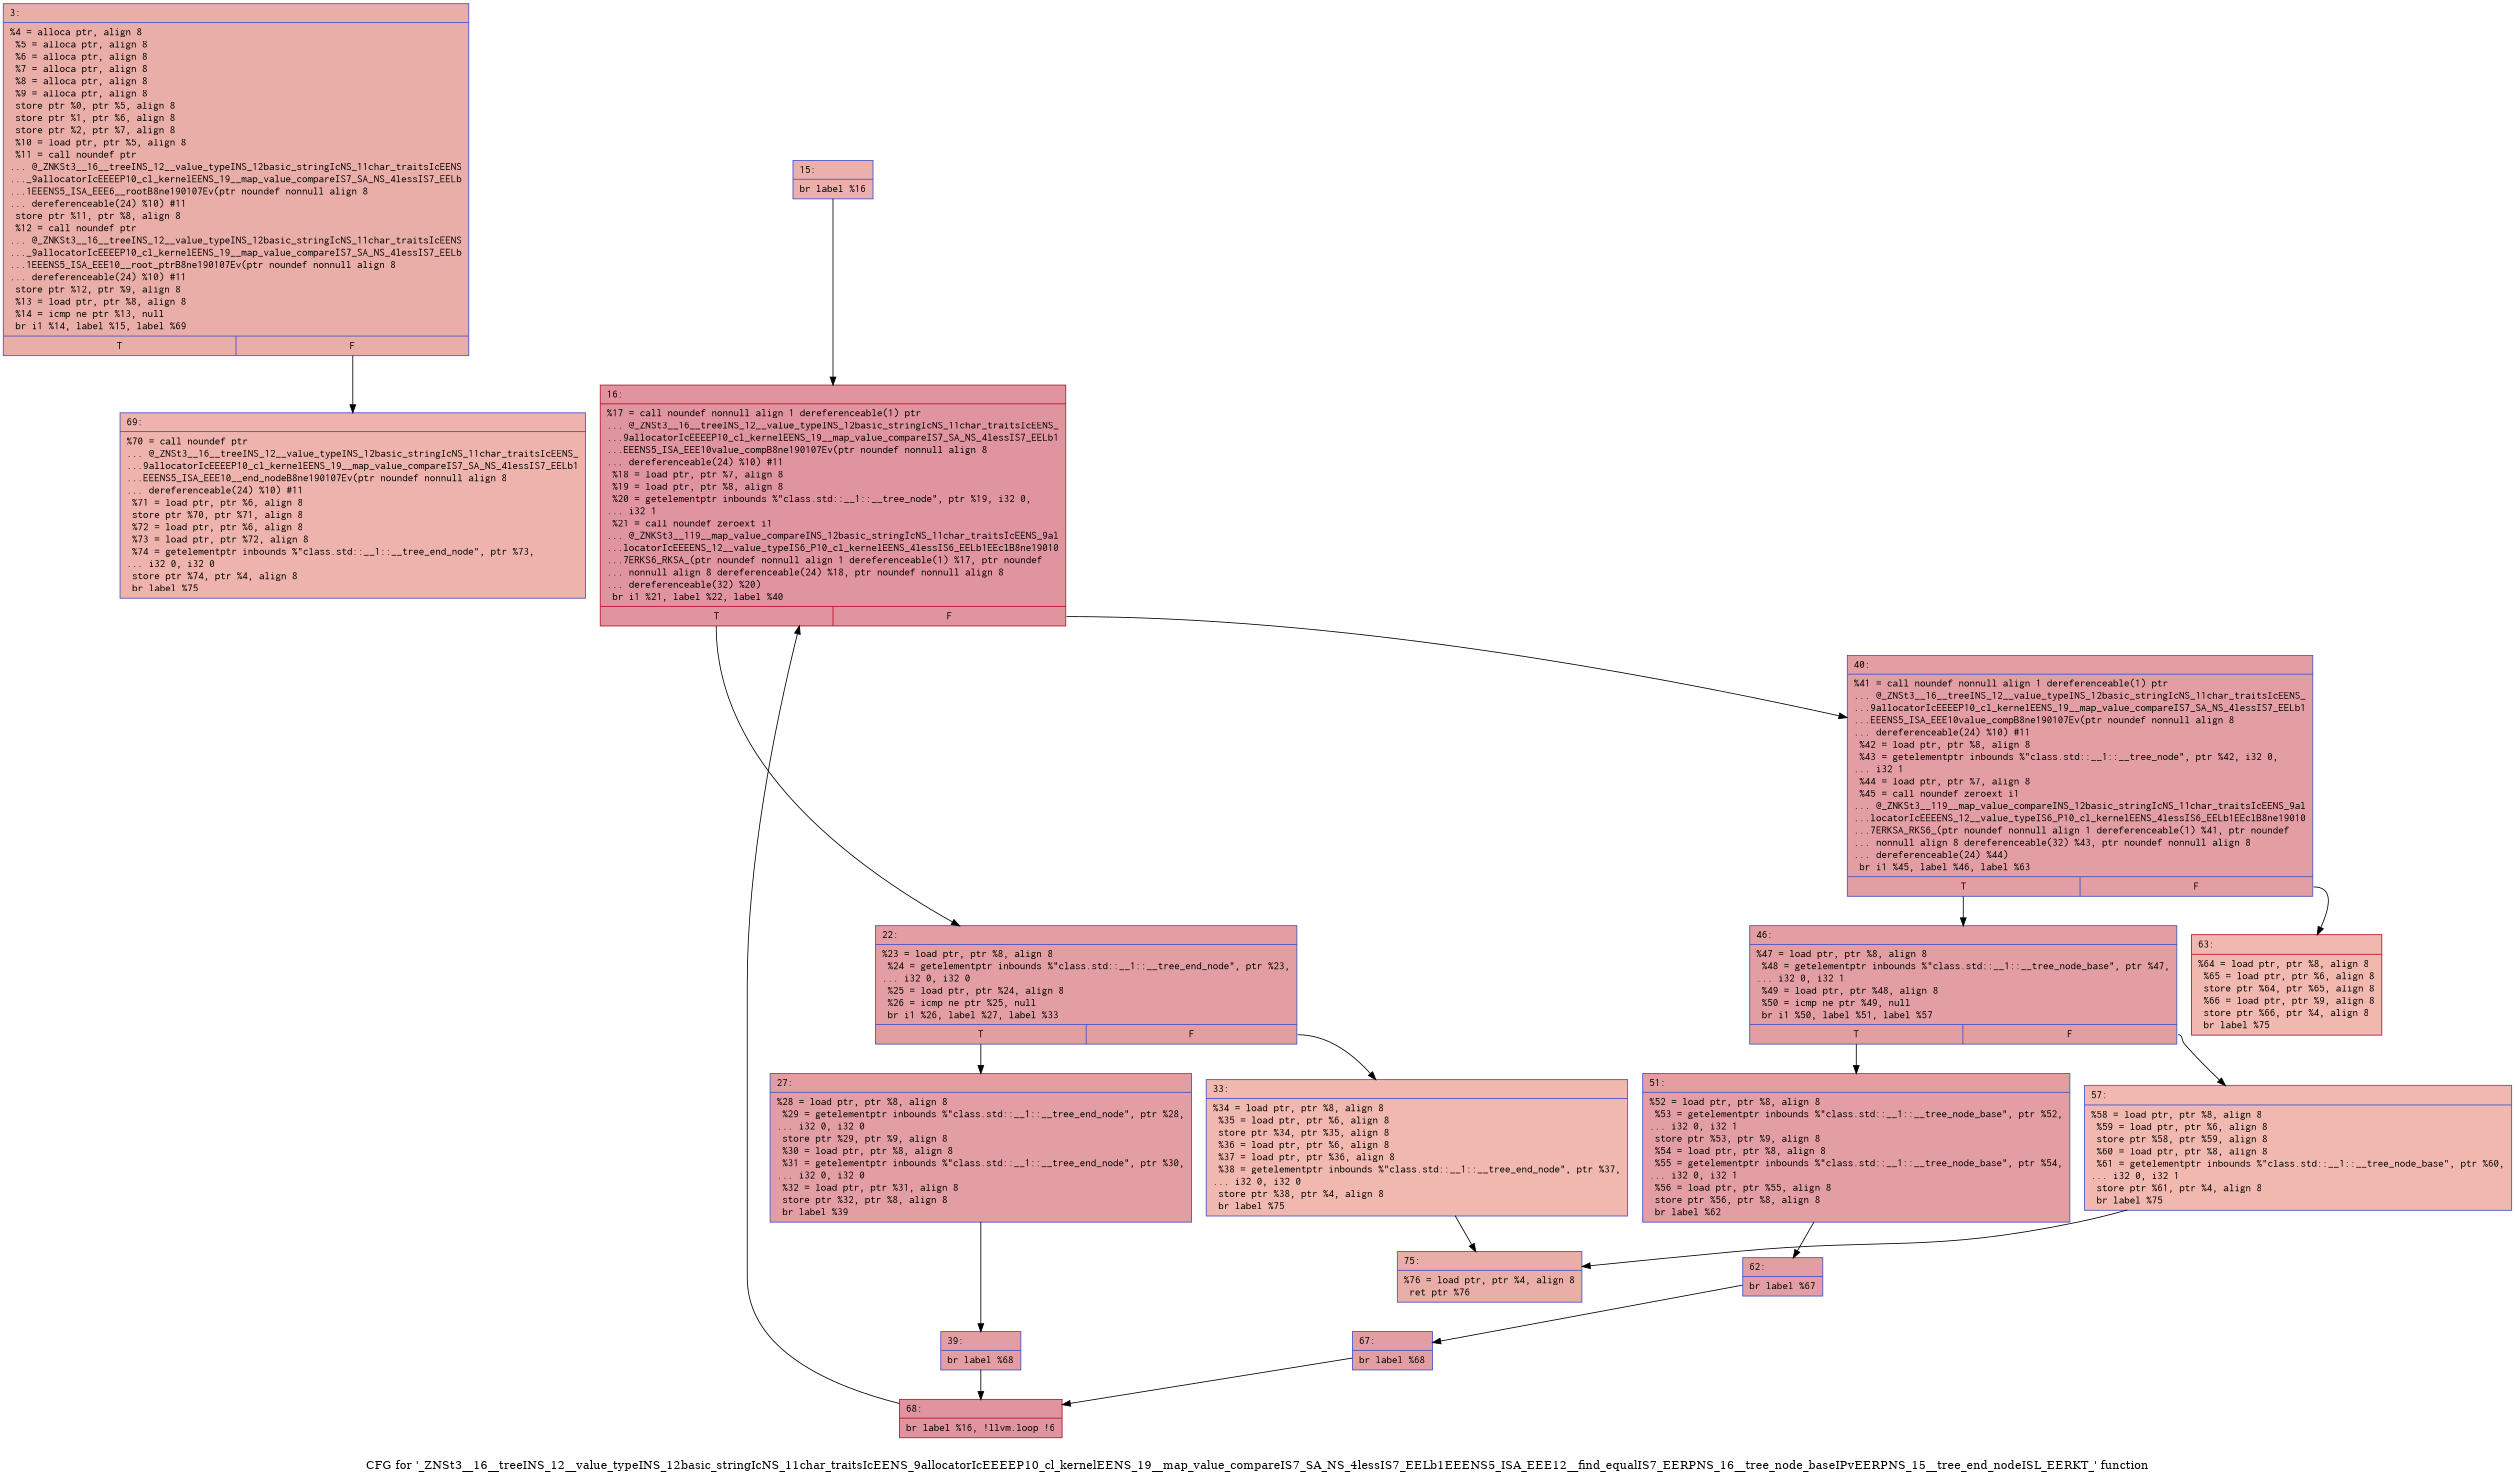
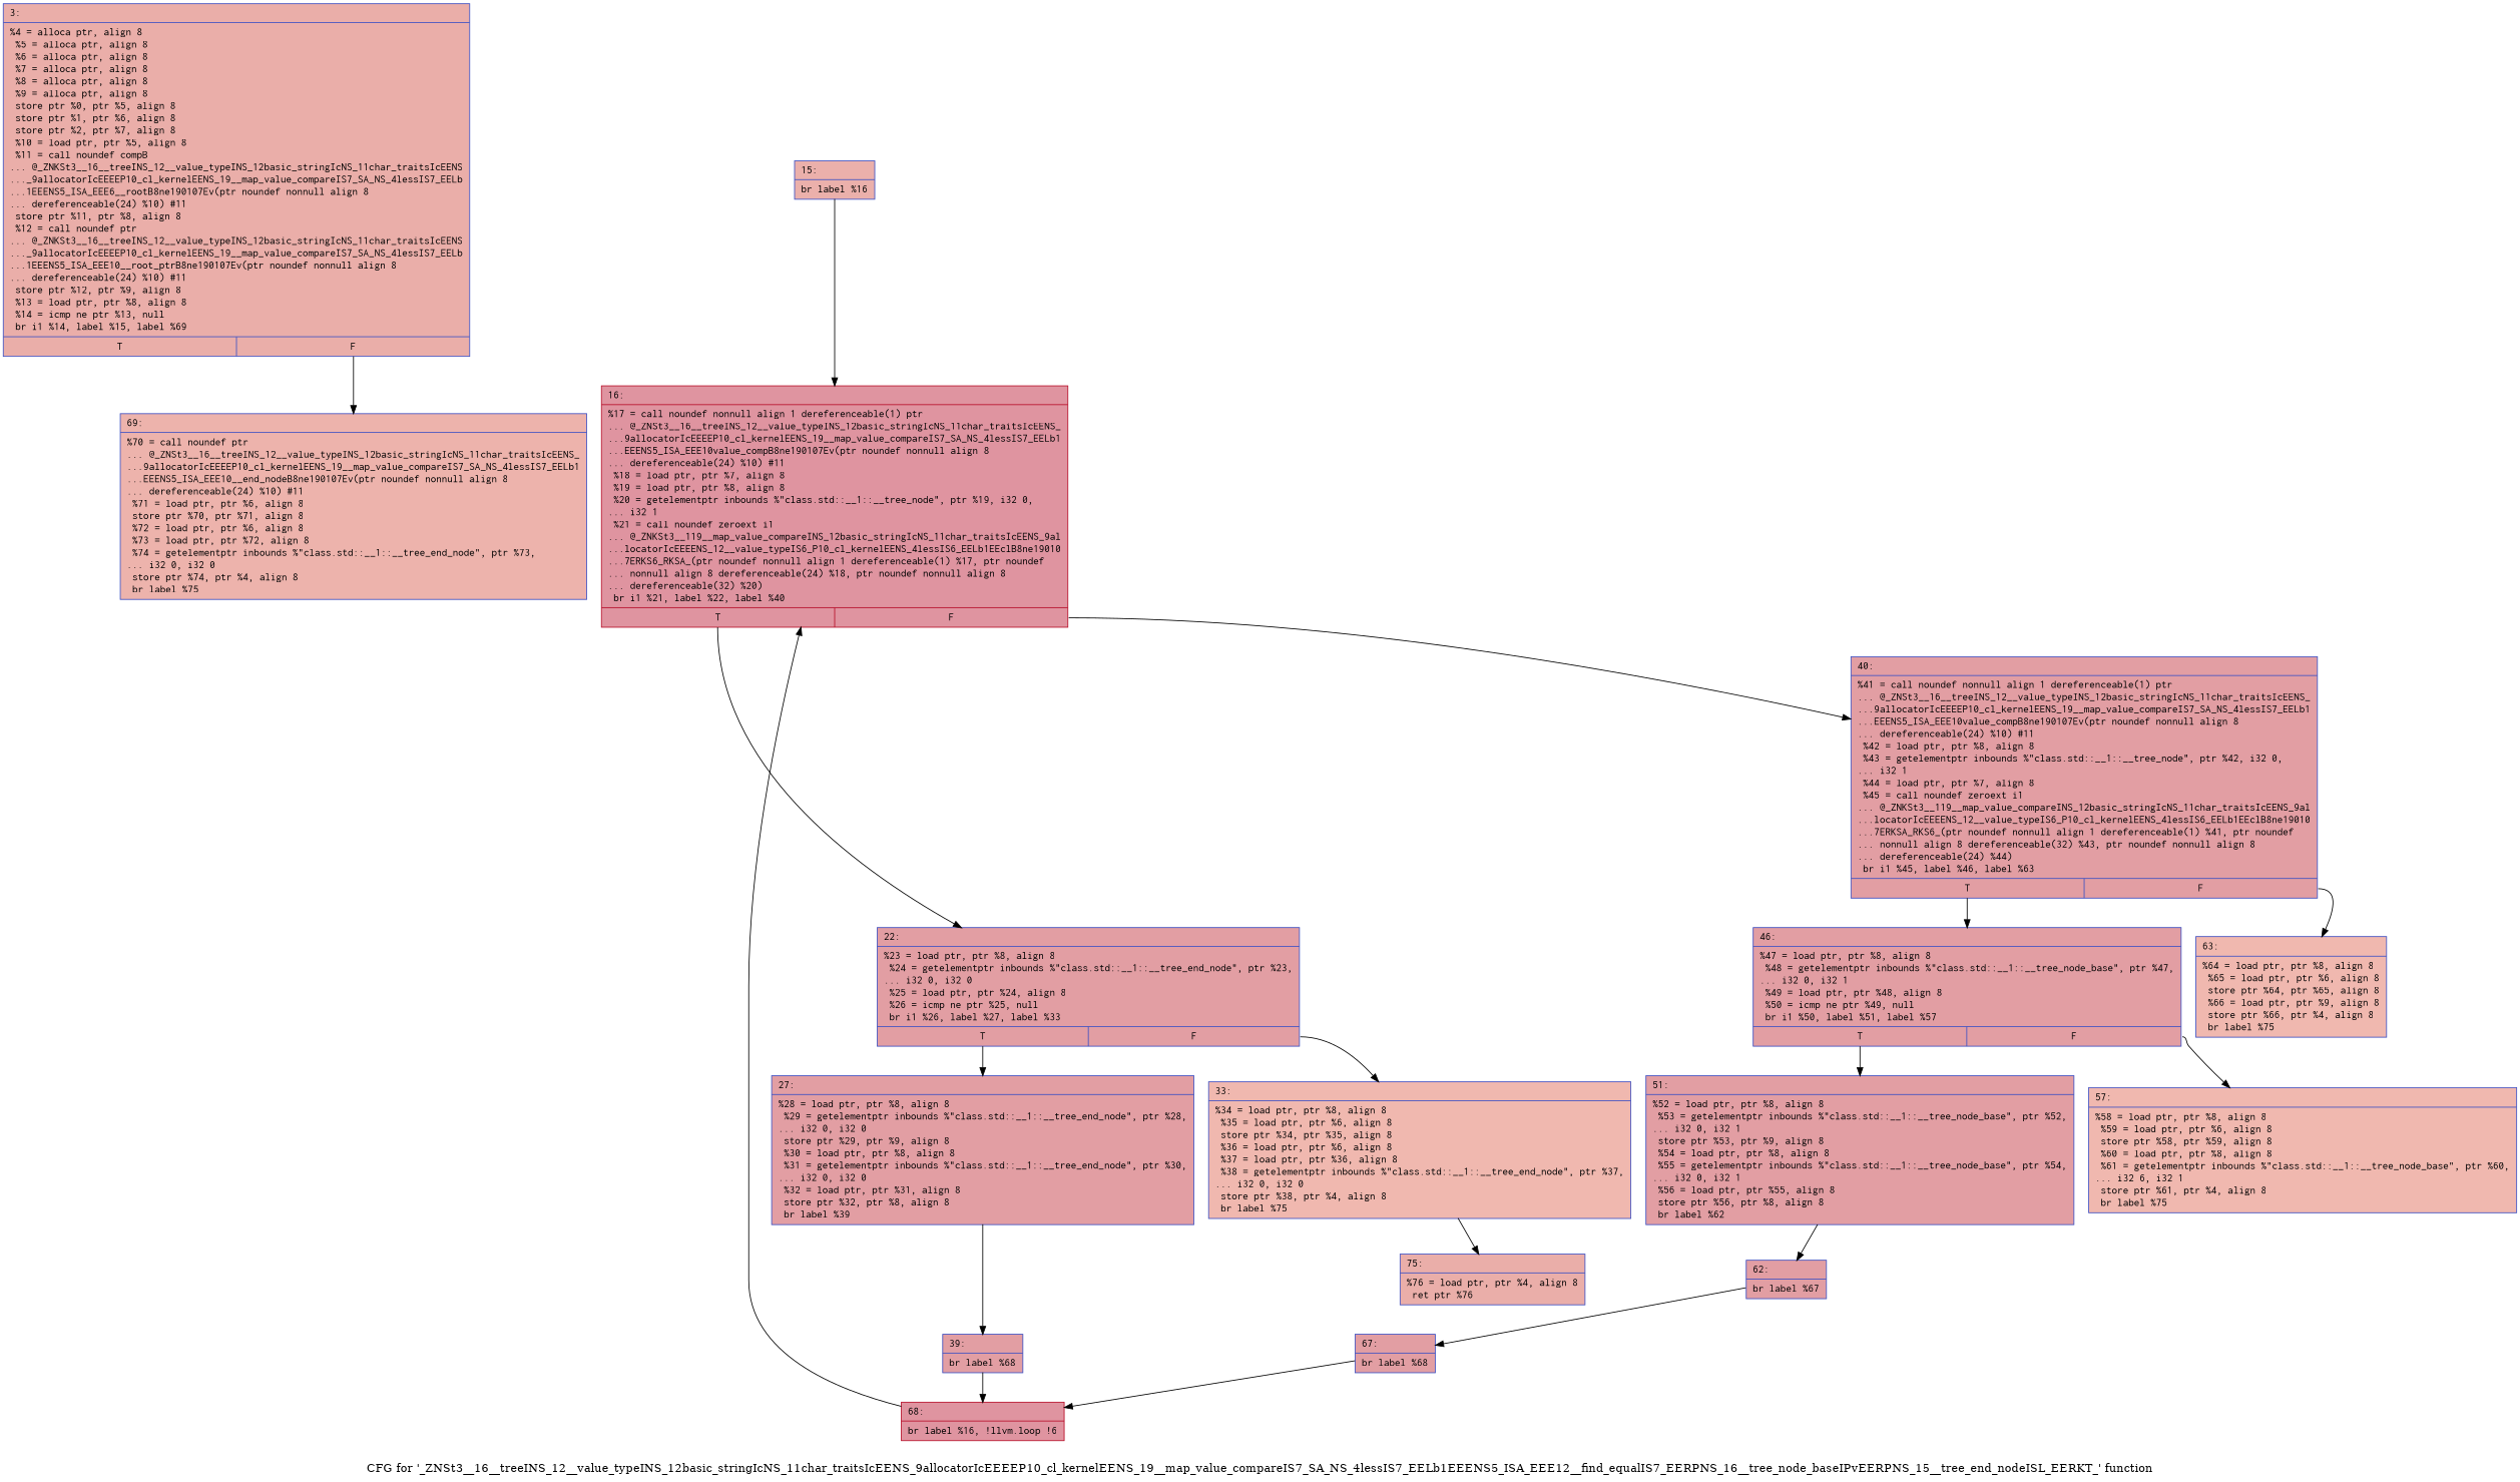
  digraph {
    label="CFG for '_ZNSt3__16__treeINS_12__value_typeINS_12basic_stringIcNS_11char_traitsIcEENS_9allocatorIcEEEEP10_cl_kernelEENS_19__map_value_compareIS7_SA_NS_4lessIS7_EELb1EEENS5_ISA_EEE12__find_equalIS7_EERPNS_16__tree_node_baseIPvEERPNS_15__tree_end_nodeISL_EERKT_' function"
    node [color="#3d50c3ff" fillcolor="#be242e70" fontname=Courier shape=record style=filled]
-   n1 [fillcolor="#d0473d70" label="{3:\l|  %4 = alloca ptr, align 8\l  %5 = alloca ptr, align 8\l  %6 = alloca ptr, align 8\l  %7 = alloca ptr, align 8\l  %8 = alloca ptr, align 8\l  %9 = alloca ptr, align 8\l  store ptr %0, ptr %5, align 8\l  store ptr %1, ptr %6, align 8\l  store ptr %2, ptr %7, align 8\l  %10 = load ptr, ptr %5, align 8\l  %11 = call noundef ptr\l... @_ZNKSt3__16__treeINS_12__value_typeINS_12basic_stringIcNS_11char_traitsIcEENS\l..._9allocatorIcEEEEP10_cl_kernelEENS_19__map_value_compareIS7_SA_NS_4lessIS7_EELb\l...1EEENS5_ISA_EEE6__rootB8ne190107Ev(ptr noundef nonnull align 8\l... dereferenceable(24) %10) #11\l  store ptr %11, ptr %8, align 8\l  %12 = call noundef ptr\l... @_ZNKSt3__16__treeINS_12__value_typeINS_12basic_stringIcNS_11char_traitsIcEENS\l..._9allocatorIcEEEEP10_cl_kernelEENS_19__map_value_compareIS7_SA_NS_4lessIS7_EELb\l...1EEENS5_ISA_EEE10__root_ptrB8ne190107Ev(ptr noundef nonnull align 8\l... dereferenceable(24) %10) #11\l  store ptr %12, ptr %9, align 8\l  %13 = load ptr, ptr %8, align 8\l  %14 = icmp ne ptr %13, null\l  br i1 %14, label %15, label %69\l|{<s0>T|<s1>F}}"]
+   n1 [fillcolor="#d0473d70" label="{3:\l|  %4 = alloca ptr, align 8\l  %5 = alloca ptr, align 8\l  %6 = alloca ptr, align 8\l  %7 = alloca ptr, align 8\l  %8 = alloca ptr, align 8\l  %9 = alloca ptr, align 8\l  store ptr %0, ptr %5, align 8\l  store ptr %1, ptr %6, align 8\l  store ptr %2, ptr %7, align 8\l  %10 = load ptr, ptr %5, align 8\l  %11 = call noundef compB\l... @_ZNKSt3__16__treeINS_12__value_typeINS_12basic_stringIcNS_11char_traitsIcEENS\l..._9allocatorIcEEEEP10_cl_kernelEENS_19__map_value_compareIS7_SA_NS_4lessIS7_EELb\l...1EEENS5_ISA_EEE6__rootB8ne190107Ev(ptr noundef nonnull align 8\l... dereferenceable(24) %10) #11\l  store ptr %11, ptr %8, align 8\l  %12 = call noundef ptr\l... @_ZNKSt3__16__treeINS_12__value_typeINS_12basic_stringIcNS_11char_traitsIcEENS\l..._9allocatorIcEEEEP10_cl_kernelEENS_19__map_value_compareIS7_SA_NS_4lessIS7_EELb\l...1EEENS5_ISA_EEE10__root_ptrB8ne190107Ev(ptr noundef nonnull align 8\l... dereferenceable(24) %10) #11\l  store ptr %12, ptr %9, align 8\l  %13 = load ptr, ptr %8, align 8\l  %14 = icmp ne ptr %13, null\l  br i1 %14, label %15, label %69\l|{<s0>T|<s1>F}}"]
    n2 [fillcolor="#d6524470" label="{69:\l|  %70 = call noundef ptr\l... @_ZNSt3__16__treeINS_12__value_typeINS_12basic_stringIcNS_11char_traitsIcEENS_\l...9allocatorIcEEEEP10_cl_kernelEENS_19__map_value_compareIS7_SA_NS_4lessIS7_EELb1\l...EEENS5_ISA_EEE10__end_nodeB8ne190107Ev(ptr noundef nonnull align 8\l... dereferenceable(24) %10) #11\l  %71 = load ptr, ptr %6, align 8\l  store ptr %70, ptr %71, align 8\l  %72 = load ptr, ptr %6, align 8\l  %73 = load ptr, ptr %72, align 8\l  %74 = getelementptr inbounds %\"class.std::__1::__tree_end_node\", ptr %73,\l... i32 0, i32 0\l  store ptr %74, ptr %4, align 8\l  br label %75\l}"]
    n3 [fillcolor="#d24b4070" label="{15:\l|  br label %16\l}"]
    n4 [color="#b70d28ff" fillcolor="#b70d2870" label="{16:\l|  %17 = call noundef nonnull align 1 dereferenceable(1) ptr\l... @_ZNSt3__16__treeINS_12__value_typeINS_12basic_stringIcNS_11char_traitsIcEENS_\l...9allocatorIcEEEEP10_cl_kernelEENS_19__map_value_compareIS7_SA_NS_4lessIS7_EELb1\l...EEENS5_ISA_EEE10value_compB8ne190107Ev(ptr noundef nonnull align 8\l... dereferenceable(24) %10) #11\l  %18 = load ptr, ptr %7, align 8\l  %19 = load ptr, ptr %8, align 8\l  %20 = getelementptr inbounds %\"class.std::__1::__tree_node\", ptr %19, i32 0,\l... i32 1\l  %21 = call noundef zeroext i1\l... @_ZNKSt3__119__map_value_compareINS_12basic_stringIcNS_11char_traitsIcEENS_9al\l...locatorIcEEEENS_12__value_typeIS6_P10_cl_kernelEENS_4lessIS6_EELb1EEclB8ne19010\l...7ERKS6_RKSA_(ptr noundef nonnull align 1 dereferenceable(1) %17, ptr noundef\l... nonnull align 8 dereferenceable(24) %18, ptr noundef nonnull align 8\l... dereferenceable(32) %20)\l  br i1 %21, label %22, label %40\l|{<s0>T|<s1>F}}"]
    n5 [label="{22:\l|  %23 = load ptr, ptr %8, align 8\l  %24 = getelementptr inbounds %\"class.std::__1::__tree_end_node\", ptr %23,\l... i32 0, i32 0\l  %25 = load ptr, ptr %24, align 8\l  %26 = icmp ne ptr %25, null\l  br i1 %26, label %27, label %33\l|{<s0>T|<s1>F}}"]
    n6 [label="{40:\l|  %41 = call noundef nonnull align 1 dereferenceable(1) ptr\l... @_ZNSt3__16__treeINS_12__value_typeINS_12basic_stringIcNS_11char_traitsIcEENS_\l...9allocatorIcEEEEP10_cl_kernelEENS_19__map_value_compareIS7_SA_NS_4lessIS7_EELb1\l...EEENS5_ISA_EEE10value_compB8ne190107Ev(ptr noundef nonnull align 8\l... dereferenceable(24) %10) #11\l  %42 = load ptr, ptr %8, align 8\l  %43 = getelementptr inbounds %\"class.std::__1::__tree_node\", ptr %42, i32 0,\l... i32 1\l  %44 = load ptr, ptr %7, align 8\l  %45 = call noundef zeroext i1\l... @_ZNKSt3__119__map_value_compareINS_12basic_stringIcNS_11char_traitsIcEENS_9al\l...locatorIcEEEENS_12__value_typeIS6_P10_cl_kernelEENS_4lessIS6_EELb1EEclB8ne19010\l...7ERKSA_RKS6_(ptr noundef nonnull align 1 dereferenceable(1) %41, ptr noundef\l... nonnull align 8 dereferenceable(32) %43, ptr noundef nonnull align 8\l... dereferenceable(24) %44)\l  br i1 %45, label %46, label %63\l|{<s0>T|<s1>F}}"]
    n7 [fillcolor="#d0473d70" label="{75:\l|  %76 = load ptr, ptr %4, align 8\l  ret ptr %76\l}"]
    n8 [label="{27:\l|  %28 = load ptr, ptr %8, align 8\l  %29 = getelementptr inbounds %\"class.std::__1::__tree_end_node\", ptr %28,\l... i32 0, i32 0\l  store ptr %29, ptr %9, align 8\l  %30 = load ptr, ptr %8, align 8\l  %31 = getelementptr inbounds %\"class.std::__1::__tree_end_node\", ptr %30,\l... i32 0, i32 0\l  %32 = load ptr, ptr %31, align 8\l  store ptr %32, ptr %8, align 8\l  br label %39\l}"]
    n9 [fillcolor="#dc5d4a70" label="{33:\l|  %34 = load ptr, ptr %8, align 8\l  %35 = load ptr, ptr %6, align 8\l  store ptr %34, ptr %35, align 8\l  %36 = load ptr, ptr %6, align 8\l  %37 = load ptr, ptr %36, align 8\l  %38 = getelementptr inbounds %\"class.std::__1::__tree_end_node\", ptr %37,\l... i32 0, i32 0\l  store ptr %38, ptr %4, align 8\l  br label %75\l}"]
    n10 [label="{46:\l|  %47 = load ptr, ptr %8, align 8\l  %48 = getelementptr inbounds %\"class.std::__1::__tree_node_base\", ptr %47,\l... i32 0, i32 1\l  %49 = load ptr, ptr %48, align 8\l  %50 = icmp ne ptr %49, null\l  br i1 %50, label %51, label %57\l|{<s0>T|<s1>F}}"]
-   n11 [color="#b70d28ff" fillcolor="#dc5d4a70" label="{63:\l|  %64 = load ptr, ptr %8, align 8\l  %65 = load ptr, ptr %6, align 8\l  store ptr %64, ptr %65, align 8\l  %66 = load ptr, ptr %9, align 8\l  store ptr %66, ptr %4, align 8\l  br label %75\l}"]
+   n11 [fillcolor="#dc5d4a70" label="{63:\l|  %64 = load ptr, ptr %8, align 8\l  %65 = load ptr, ptr %6, align 8\l  store ptr %64, ptr %65, align 8\l  %66 = load ptr, ptr %9, align 8\l  store ptr %66, ptr %4, align 8\l  br label %75\l}"]
    n12 [label="{39:\l|  br label %68\l}"]
    n13 [label="{51:\l|  %52 = load ptr, ptr %8, align 8\l  %53 = getelementptr inbounds %\"class.std::__1::__tree_node_base\", ptr %52,\l... i32 0, i32 1\l  store ptr %53, ptr %9, align 8\l  %54 = load ptr, ptr %8, align 8\l  %55 = getelementptr inbounds %\"class.std::__1::__tree_node_base\", ptr %54,\l... i32 0, i32 1\l  %56 = load ptr, ptr %55, align 8\l  store ptr %56, ptr %8, align 8\l  br label %62\l}"]
-   n14 [fillcolor="#dc5d4a70" label="{57:\l|  %58 = load ptr, ptr %8, align 8\l  %59 = load ptr, ptr %6, align 8\l  store ptr %58, ptr %59, align 8\l  %60 = load ptr, ptr %8, align 8\l  %61 = getelementptr inbounds %\"class.std::__1::__tree_node_base\", ptr %60,\l... i32 0, i32 1\l  store ptr %61, ptr %4, align 8\l  br label %75\l}"]
+   n14 [fillcolor="#dc5d4a70" label="{57:\l|  %58 = load ptr, ptr %8, align 8\l  %59 = load ptr, ptr %6, align 8\l  store ptr %58, ptr %59, align 8\l  %60 = load ptr, ptr %8, align 8\l  %61 = getelementptr inbounds %\"class.std::__1::__tree_node_base\", ptr %60,\l... i32 6, i32 1\l  store ptr %61, ptr %4, align 8\l  br label %75\l}"]
    n15 [color="#b70d28ff" fillcolor="#b70d2870" label="{68:\l|  br label %16, !llvm.loop !6\l}"]
    n16 [label="{62:\l|  br label %67\l}"]
    n17 [label="{67:\l|  br label %68\l}"]
    n1 -> n2 [tailport=s1]
    n3 -> n4
    n4 -> n5 [tailport=s0]
    n4 -> n6 [tailport=s1]
    n5 -> n8 [tailport=s0]
    n5 -> n9 [tailport=s1]
    n6 -> n10 [tailport=s0]
    n6 -> n11 [tailport=s1]
    n8 -> n12
    n9 -> n7
    n10 -> n13 [tailport=s0]
    n10 -> n14 [tailport=s1]
    n12 -> n15
    n13 -> n16
-   n14 -> n7
    n15 -> n4
    n16 -> n17
    n17 -> n15
  }
